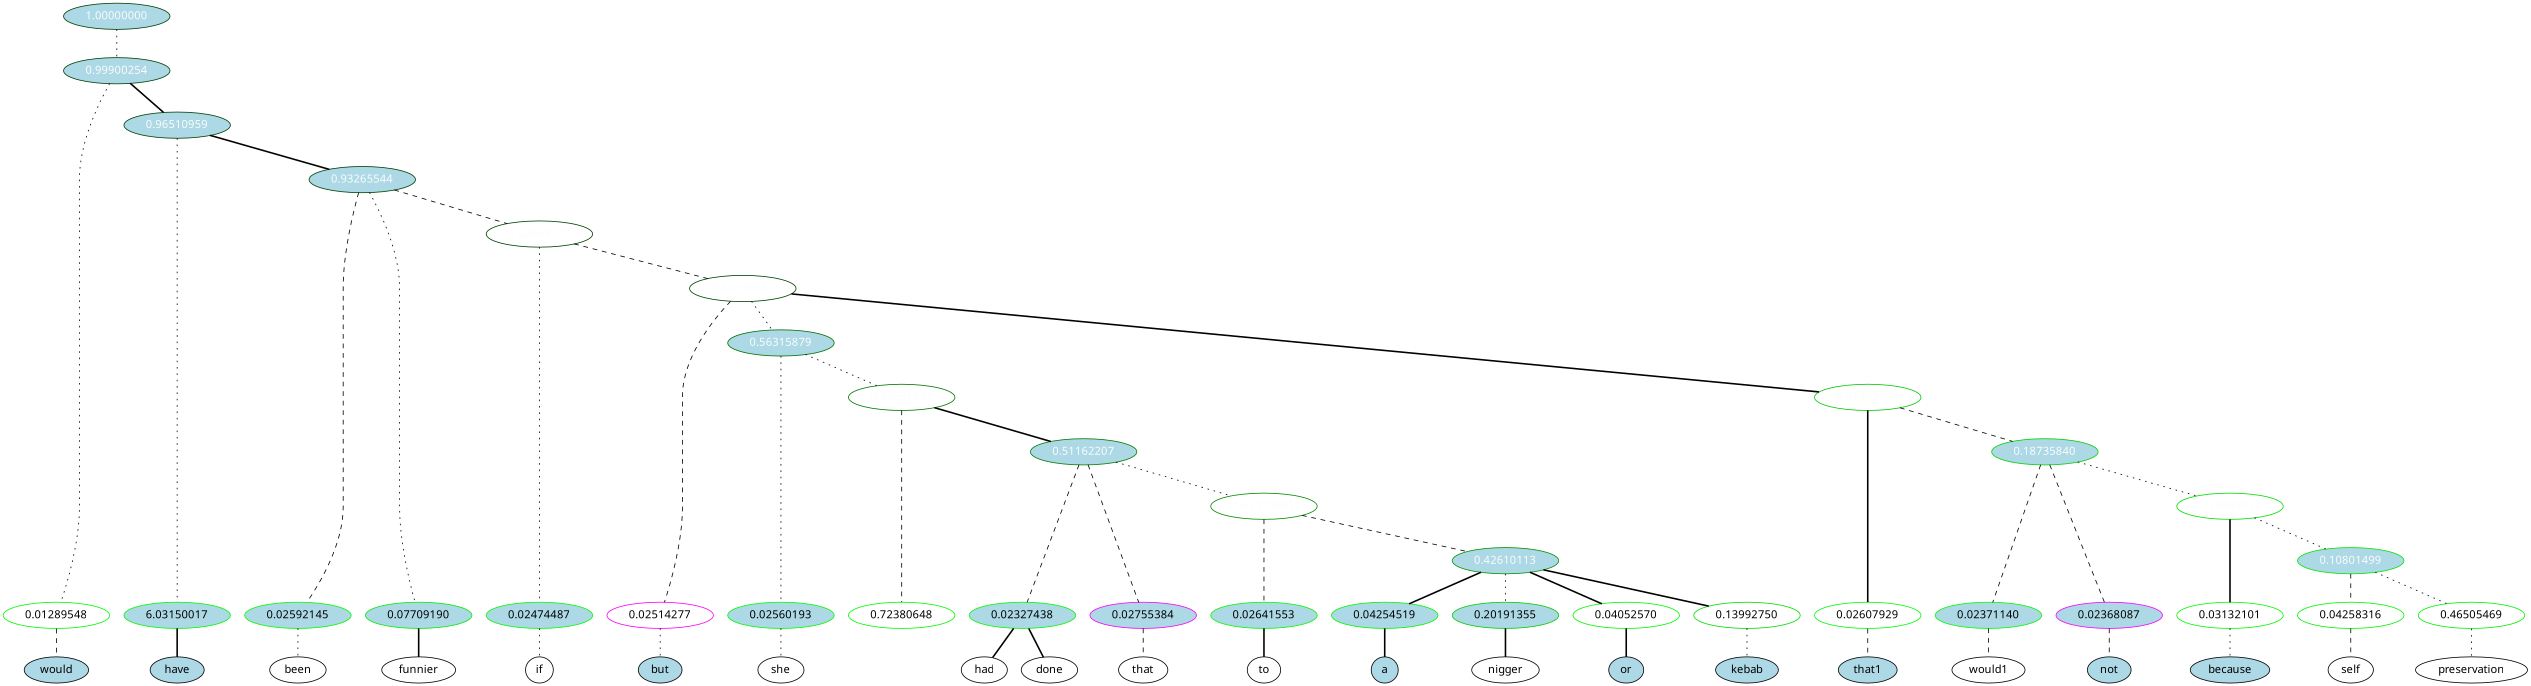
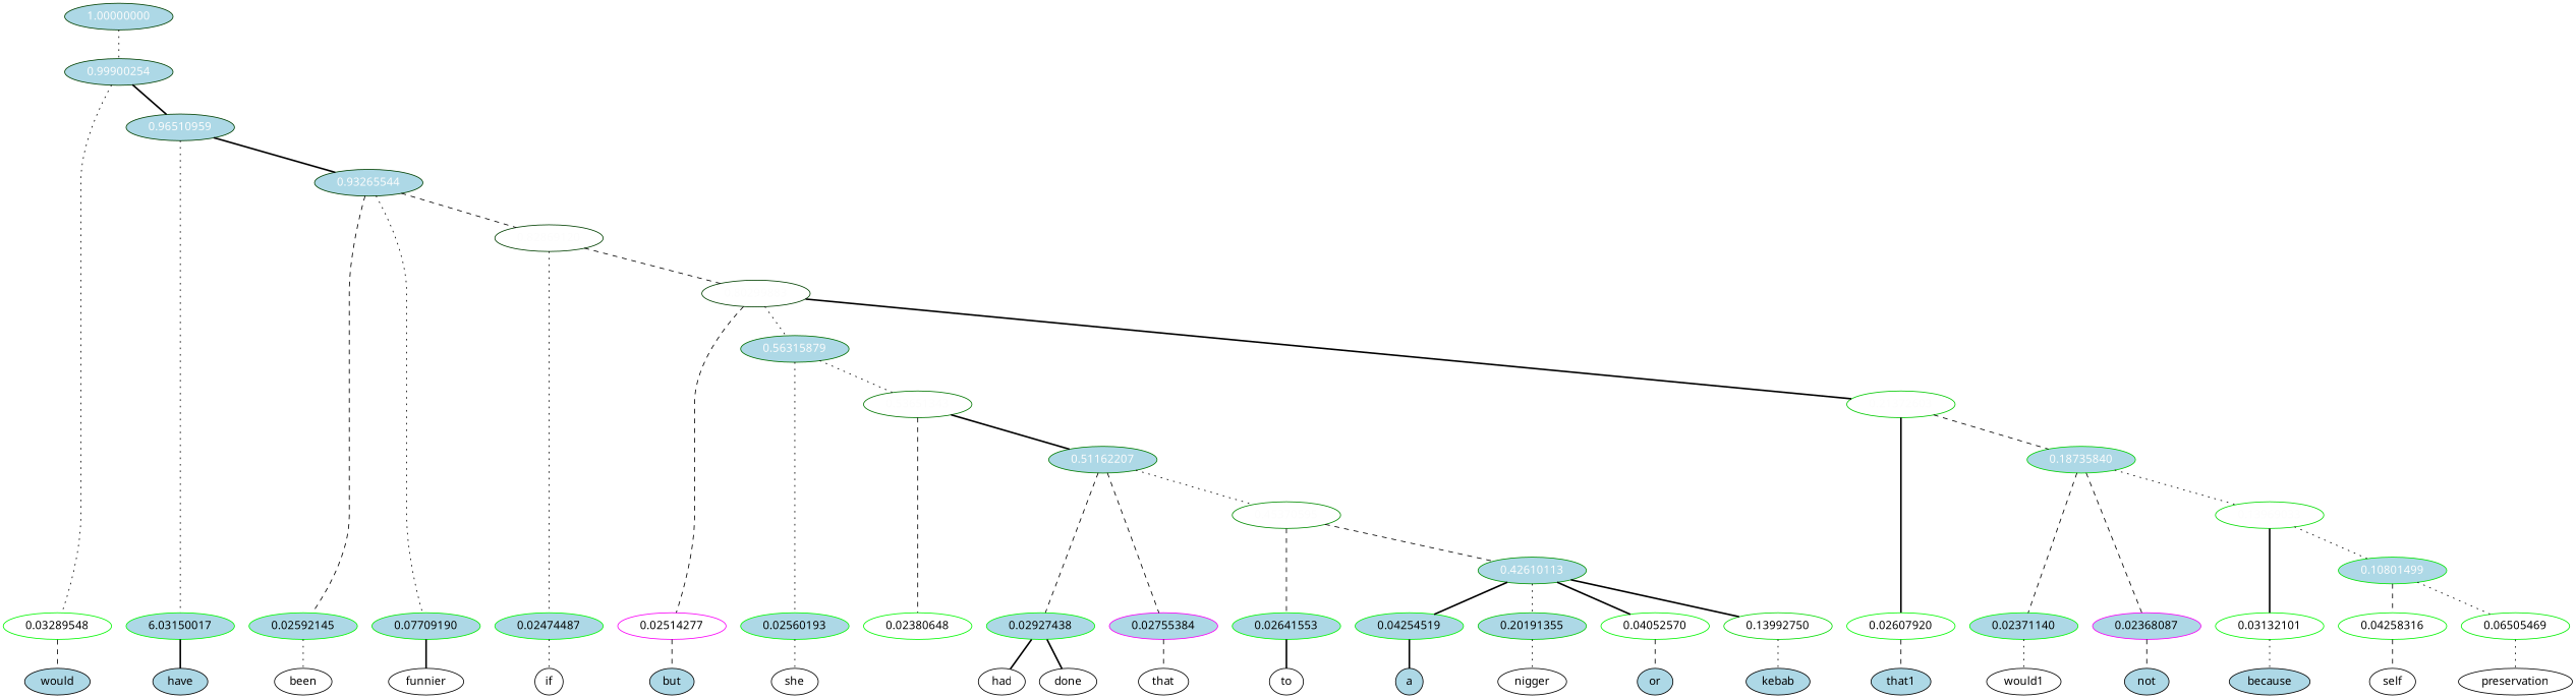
  graph {
    fontname="Noto Sans"
    node [color=black fillcolor=lightblue fontname="Noto Sans" format=png nodesep=0.001 ordering=out overlap_scaling=0.01 ranksep=0.001 style=filled]
    edge [fontname="Noto Sans" style=dotted]
    n1 [height=0.15 label=would style="filled,solid" width=0.15]
    n2 [height=0.15 label=have style="filled,solid" width=0.15]
    n3 [fillcolor=white height=0.15 label=been style="filled,solid" width=0.15]
    n4 [fillcolor=white height=0.15 label=funnier style="filled,solid" width=0.15]
    n5 [fillcolor=white height=0.15 label=if style="filled,solid" width=0.15]
    n6 [fillcolor=white height=0.15 label=she style="filled,solid" width=0.15]
    n7 [fillcolor=white height=0.15 label=had style="filled,solid" width=0.15]
    n8 [fillcolor=white height=0.15 label=done style="filled,solid" width=0.15]
    n9 [fillcolor=white height=0.15 label=that style="filled,solid" width=0.15]
    n10 [fillcolor=white height=0.15 label=to style="filled,solid" width=0.15]
    n11 [height=0.15 label=a style="filled,solid" width=0.15]
    n12 [fillcolor=white height=0.15 label=nigger style="filled,solid" width=0.15]
    n13 [height=0.15 label=or style="filled,solid" width=0.15]
    n14 [height=0.15 label=kebab style="filled,solid" width=0.15]
    n15 [height=0.15 label=but style="filled,solid" width=0.15]
    n16 [height=0.15 label=that1 style="filled,solid" width=0.15]
    n17 [fillcolor=white height=0.15 label=would1 style="filled,solid" width=0.15]
    n18 [height=0.15 label=not style="filled,solid" width=0.15]
    n19 [height=0.15 label=because style="filled,solid" width=0.15]
    n20 [fillcolor=white height=0.15 label=self style="filled,solid" width=0.15]
    n21 [fillcolor=white height=0.15 label=preservation style="filled,solid" width=0.15]
-   n22 [color="0.334 1.000 0.967" fillcolor=white fontcolor=black height=0.15 label=0.01289548 width=0.15]
+   n22 [color="0.334 1.000 0.967" fillcolor=white fontcolor=black height=0.15 label=0.03289548 width=0.15]
    n23 [color="0.334 1.000 0.968" fontcolor=black height=0.15 label=6.03150017 width=0.15]
    n24 [color="0.334 1.000 0.974" fontcolor=black height=0.15 label=0.02592145 width=0.15]
    n25 [color="0.334 1.000 0.923" fontcolor=black height=0.15 label=0.07709190 width=0.15]
    n26 [color="0.334 1.000 0.975" fontcolor=black height=0.15 label=0.02474487 width=0.15]
    n27 [color="0.334 1.000 0.974" fontcolor=black height=0.15 label=0.02560193 width=0.15]
-   n28 [color="0.334 1.000 0.976" fillcolor=white fontcolor=black height=0.15 label=0.72380648 width=0.15]
-   n29 [color="0.334 1.000 0.971" fontcolor=black height=0.15 label=0.02327438 width=0.15]
+   n28 [color="0.334 1.000 0.976" fillcolor=white fontcolor=black height=0.15 label=0.02380648 width=0.15]
+   n29 [color="0.334 1.000 0.971" fontcolor=black height=0.15 label=0.02927438 width=0.15]
    n30 [color="0.835 1.000 0.972" fontcolor=black height=0.15 label=0.02755384 width=0.15]
    n31 [color="0.334 1.000 0.974" fontcolor=black height=0.15 label=0.02641553 width=0.15]
    n32 [color="0.334 1.000 0.957" fontcolor=black height=0.15 label=0.04254519 width=0.15]
    n33 [color="0.334 1.000 0.798" fontcolor=black height=0.15 label=0.20191355 width=0.15]
    n34 [color="0.334 1.000 0.959" fillcolor=white fontcolor=black height=0.15 label=0.04052570 width=0.15]
    n35 [color="0.334 1.000 0.860" fillcolor=white fontcolor=black height=0.15 label=0.13992750 width=0.15]
    n36 [color="0.835 1.000 0.975" fillcolor=white fontcolor=black height=0.15 label=0.02514277 width=0.15]
-   n37 [color="0.334 1.000 0.974" fillcolor=white fontcolor=black height=0.15 label=0.02607929 width=0.15]
+   n37 [color="0.334 1.000 0.974" fillcolor=white fontcolor=black height=0.15 label=0.02607920 width=0.15]
    n38 [color="0.334 1.000 0.976" fontcolor=black height=0.15 label=0.02371140 width=0.15]
    n39 [color="0.835 1.000 0.976" fontcolor=black height=0.15 label=0.02368087 width=0.15]
    n40 [color="0.334 1.000 0.969" fillcolor=white fontcolor=black height=0.15 label=0.03132101 width=0.15]
    n41 [color="0.334 1.000 0.957" fillcolor=white fontcolor=black height=0.15 label=0.04258316 width=0.15]
-   n42 [color="0.334 1.000 0.935" fillcolor=white fontcolor=black height=0.15 label=0.46505469 width=0.15]
+   n42 [color="0.334 1.000 0.935" fillcolor=white fontcolor=black height=0.15 label=0.06505469 width=0.15]
    n43 [color="0.334 1.000 0.250" fontcolor=grey99 height=0.15 label=1.00000000 width=0.15]
    n44 [color="0.334 1.000 0.250" fontcolor=grey99 height=0.15 label=0.99900254 width=0.15]
    n45 [color="0.334 1.000 0.250" fontcolor=grey99 height=0.15 label=0.96510959 width=0.15]
    n46 [color="0.334 1.000 0.250" fontcolor=grey99 height=0.15 label=0.93265544 width=0.15]
    n47 [color="0.334 1.000 0.250" fillcolor=white fontcolor=grey99 height=0.15 label=0.82869120 width=0.15]
    n48 [color="0.334 1.000 0.250" fillcolor=white fontcolor=grey99 height=0.15 label=0.80299883 width=0.15]
    n49 [color="0.334 1.000 0.437" fontcolor=grey99 height=0.15 label=0.56315879 width=0.15]
    n50 [color="0.334 1.000 0.786" fillcolor=white fontcolor=grey99 height=0.15 label=0.21372603 width=0.15]
    n51 [color="0.334 1.000 0.463" fillcolor=white fontcolor=grey99 height=0.15 label=0.53651343 width=0.15]
    n52 [color="0.334 1.000 0.813" fontcolor=grey99 height=0.15 label=0.18735840 width=0.15]
    n53 [color="0.334 1.000 0.488" fontcolor=grey99 height=0.15 label=0.51162207 width=0.15]
    n54 [color="0.334 1.000 0.860" fillcolor=white fontcolor=grey99 height=0.15 label=0.13969033 width=0.15]
    n55 [color="0.334 1.000 0.546" fillcolor=white fontcolor=grey99 height=0.15 label=0.45370595 width=0.15]
    n56 [color="0.334 1.000 0.892" fontcolor=grey99 height=0.15 label=0.10801499 width=0.15]
    n57 [color="0.334 1.000 0.574" fontcolor=grey99 height=0.15 label=0.42610113 width=0.15]
    subgraph sub_1 {
      rank=same
      n1
      n2
      n3
      n4
      n5
      n6
      n7
      n8
      n9
      n10
      n11
      n12
      n13
      n14
      n15
      n16
      n17
      n18
      n19
      n20
      n21
    }
    subgraph sub_2 {
      rank=same
      n22
      n23
      n24
      n25
      n26
      n27
      n28
      n29
      n30
      n31
      n32
      n33
      n34
      n35
      n36
      n37
      n38
      n39
      n40
      n41
      n42
    }
    n22 -- n1 [style=dashed]
    n23 -- n2 [style=bold]
    n24 -- n3
    n25 -- n4 [style=bold]
    n26 -- n5
    n27 -- n6
    n29 -- n7 [style=bold]
    n29 -- n8 [style=bold]
    n30 -- n9 [style=dashed]
    n31 -- n10 [style=bold]
    n32 -- n11 [style=bold]
-   n33 -- n12 [style=bold]
-   n34 -- n13 [style=bold]
+   n33 -- n12
+   n34 -- n13 [style=dashed]
    n35 -- n14
-   n36 -- n15
+   n36 -- n15 [style=dashed]
    n37 -- n16 [style=dashed]
-   n38 -- n17 [style=dashed]
+   n38 -- n17
    n39 -- n18 [style=dashed]
    n40 -- n19
    n41 -- n20 [style=dashed]
    n42 -- n21
    n43 -- n44
    n44 -- n22
    n44 -- n45 [style=bold]
    n45 -- n23
    n45 -- n46 [style=bold]
    n46 -- n24 [style=dashed]
    n46 -- n25
    n46 -- n47 [style=dashed]
    n47 -- n26
    n47 -- n48 [style=dashed]
    n48 -- n36 [style=dashed]
    n48 -- n49
    n48 -- n50 [style=bold]
    n49 -- n27
    n49 -- n51
    n50 -- n37 [style=bold]
    n50 -- n52 [style=dashed]
    n51 -- n28 [style=dashed]
    n51 -- n53 [style=bold]
    n52 -- n38 [style=dashed]
    n52 -- n39 [style=dashed]
    n52 -- n54
    n53 -- n29 [style=dashed]
    n53 -- n30 [style=dashed]
    n53 -- n55
    n54 -- n40 [style=bold]
    n54 -- n56
    n55 -- n31 [style=dashed]
    n55 -- n57 [style=dashed]
    n56 -- n41 [style=dashed]
    n56 -- n42
    n57 -- n32 [style=bold]
    n57 -- n33
    n57 -- n34 [style=bold]
    n57 -- n35 [style=bold]
  }
